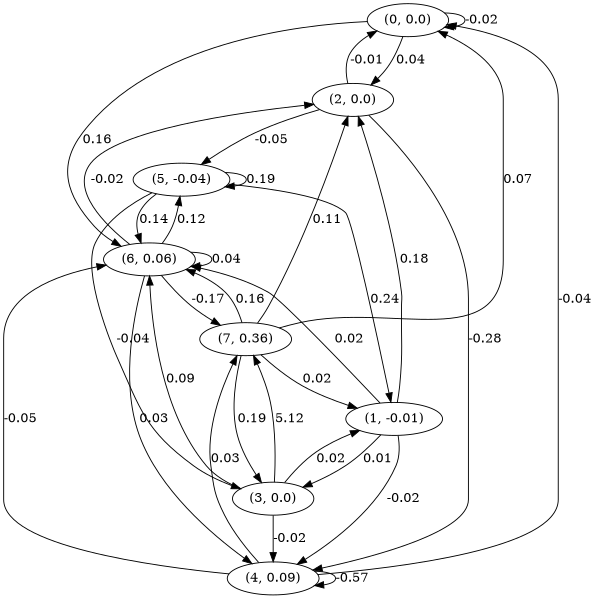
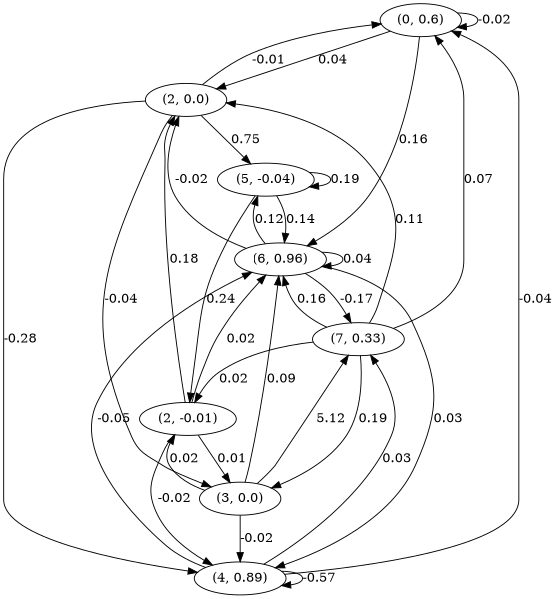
  digraph {
-   n1 [label="(0, 0.0)"]
+   n1 [label="(0, 0.6)"]
    n2 [label="(2, 0.0)"]
-   n3 [label="(6, 0.06)"]
+   n3 [label="(6, 0.96)"]
    n4 [label="(3, 0.0)"]
-   n5 [label="(4, 0.09)"]
+   n5 [label="(4, 0.89)"]
    n6 [label="(5, -0.04)"]
-   n7 [label="(7, 0.36)"]
-   n8 [label="(1, -0.01)"]
+   n7 [label="(7, 0.33)"]
+   n8 [label="(2, -0.01)"]
    n1 -> n1 [label=-0.02]
    n1 -> n2 [label=0.04]
    n1 -> n3 [label=0.16]
    n2 -> n1 [label=-0.01]
-   n6 -> n4 [label=-0.04]
+   n2 -> n4 [label=-0.04]
    n2 -> n5 [label=-0.28]
-   n2 -> n6 [label=-0.05]
+   n2 -> n6 [label=0.75]
    n3 -> n2 [label=-0.02]
    n3 -> n3 [label=0.04]
    n3 -> n5 [label=0.03]
    n3 -> n6 [label=0.12]
    n3 -> n7 [label=-0.17]
    n4 -> n3 [label=0.09]
    n4 -> n5 [label=-0.02]
    n4 -> n7 [label=5.12]
    n4 -> n8 [label=0.02]
    n5 -> n1 [label=-0.04]
    n5 -> n3 [label=-0.05]
    n5 -> n5 [label=-0.57]
    n5 -> n7 [label=0.03]
    n6 -> n3 [label=0.14]
    n6 -> n6 [label=0.19]
    n6 -> n8 [label=0.24]
    n7 -> n1 [label=0.07]
    n7 -> n2 [label=0.11]
    n7 -> n3 [label=0.16]
    n7 -> n4 [label=0.19]
    n7 -> n8 [label=0.02]
    n8 -> n2 [label=0.18]
    n8 -> n3 [label=0.02]
    n8 -> n4 [label=0.01]
    n8 -> n5 [label=-0.02]
  }
